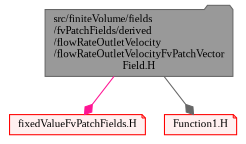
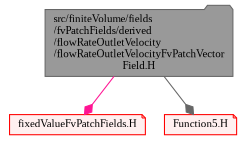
  digraph {
    fontname="Liberation Serif"
    node [color=red fillcolor="#FFF0F0" fontname="Liberation Serif" fontsize=10 shape=note style=filled]
    edge [fontname="Liberation Serif" fontsize=10 labelfontname=Helvetica labelfontsize=10 style=solid arrowhead=diamond]
    n1 [color=gray40 fillcolor=grey60 fontcolor=black height=0.2 label="src/finiteVolume/fields\l/fvPatchFields/derived\l/flowRateOutletVelocity\l/flowRateOutletVelocityFvPatchVector\lField.H" shape=folder width=0.4]
    n2 [height=0.2 label="fixedValueFvPatchFields.H" width=0.4]
-   n3 [height=0.2 label="Function1.H" width=0.4]
+   n3 [height=0.2 label="Function5.H" width=0.4]
    n1 -> n2 [color=deeppink]
    n1 -> n3 [color=gray40]
  }
